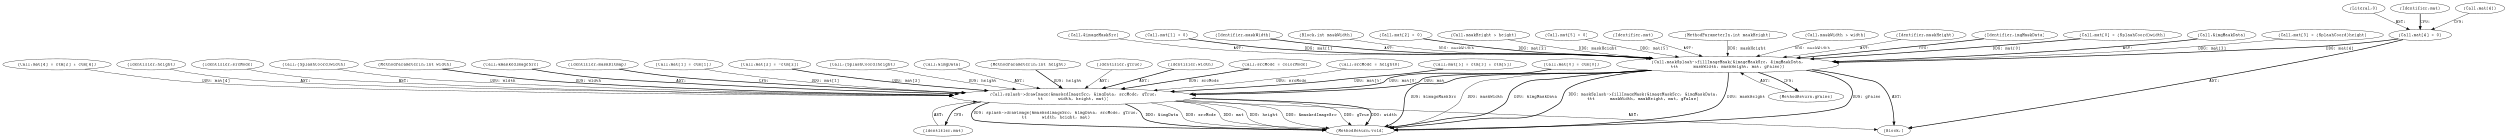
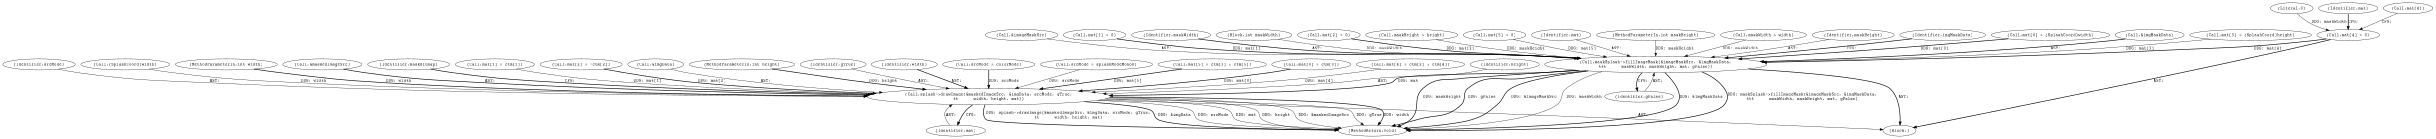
  digraph {
    fontname="Courier Prime"
    node [fontname="Courier Prime"]
    edge [fontname="Courier Prime" style=bold]
    n1 [label="(Call,mat[4] = 0)"]
    n2 [label="(Call,maskSplash->fillImageMask(&imageMaskSrc, &imgMaskData,\n\t\t\t      maskWidth, maskHeight, mat, gFalse))"]
    n3 [label="(Block,)"]
    n4 [label="(Call,splash->drawImage(&maskedImageSrc, &imgData, srcMode, gTrue,\n\t\t      width, height, mat))"]
    n5 [label="(MethodReturn,void)"]
-   n6 [label="(MethodReturn,gFalse)"]
+   n6 [label="(Identifier,gFalse)"]
    n7 [label="(Literal,0)"]
    n8 [label="(Identifier,mat)"]
    n9 [label="(Call,mat[0] = (SplashCoord)width)"]
    n10 [label="(Call,&imgMaskData)"]
    n11 [label="(Call,mat[3] = (SplashCoord)height)"]
    n12 [label="(Identifier,maskBitmap)"]
    n13 [label="(Call,mat[1] = ctm[1])"]
    n14 [label="(Call,&imageMaskSrc)"]
    n15 [label="(Call,mat[1] = 0)"]
    n16 [label="(Call,mat[2] = -ctm[2])"]
-   n17 [label="(Call,(SplashCoord)height)"]
    n18 [label="(Call,&imgData)"]
    n19 [label="(MethodParameterIn,int height)"]
    n20 [label="(Identifier,maskWidth)"]
    n21 [label="(Block,int maskWidth)"]
    n22 [label="(Identifier,gTrue)"]
    n23 [label="(Identifier,width)"]
    n24 [label="(Call,srcMode = colorMode)"]
    n25 [label="(Call,mat[2] = 0)"]
-   n26 [label="(Call,srcMode = height8)"]
+   n26 [label="(Call,srcMode = splashModeMono8)"]
    n27 [label="(Call,maskHeight > height)"]
    n28 [label="(Call,mat[5] = ctm[3] + ctm[5])"]
    n29 [label="(Call,mat[0] = ctm[0])"]
    n30 [label="(Call,mat[5] = 0)"]
    n31 [label="(Identifier,mat)"]
    n32 [label="(Call,mat[4] = ctm[2] + ctm[4])"]
    n33 [label="(MethodParameterIn,int maskHeight)"]
    n34 [label="(Call,maskWidth > width)"]
    n35 [label="(Identifier,height)"]
    n36 [label="(Identifier,mat)"]
    n37 [label="(Identifier,srcMode)"]
    n38 [label="(Call,mat[4])"]
    n39 [label="(Call,(SplashCoord)width)"]
    n40 [label="(Identifier,maskHeight)"]
    n41 [label="(MethodParameterIn,int width)"]
    n42 [label="(Call,&maskedImageSrc)"]
    n43 [label="(Identifier,imgMaskData)"]
    n1 -> n2 [label="DDG: mat[4]"]
    n1 -> n3 [label="AST: "]
    n2 -> n3 [label="AST: "]
    n2 -> n4 [label="DDG: mat"]
    n2 -> n5 [label="DDG: &imageMaskSrc"]
    n2 -> n5 [label="DDG: maskWidth" style=solid]
    n2 -> n5 [label="DDG: &imgMaskData"]
    n2 -> n5 [label="DDG: maskSplash->fillImageMask(&imageMaskSrc, &imgMaskData,\n\t\t\t      maskWidth, maskHeight, mat, gFalse)"]
    n2 -> n5 [label="DDG: maskHeight"]
    n2 -> n5 [label="DDG: gFalse"]
    n2 -> n6 [label="CFG: "]
    n4 -> n3 [label="AST: " style=solid]
    n4 -> n5 [label="DDG: &maskedImageSrc" style=solid]
    n4 -> n5 [label="DDG: gTrue" style=solid]
    n4 -> n5 [label="DDG: width"]
    n4 -> n5 [label="DDG: splash->drawImage(&maskedImageSrc, &imgData, srcMode, gTrue,\n\t\t      width, height, mat)"]
    n4 -> n5 [label="DDG: &imgData"]
    n4 -> n5 [label="DDG: srcMode" style=solid]
    n4 -> n5 [label="DDG: mat" style=solid]
    n4 -> n5 [label="DDG: height" style=solid]
    n4 -> n8 [label="CFG: "]
    n6 -> n2 [label="AST: " style=solid]
-   n7 -> n1 [label="AST: " style=solid]
+   n7 -> n1 [label="DDG: maskWidth" style=solid]
    n8 -> n4 [label="AST: " style=solid]
    n9 -> n2 [label="DDG: mat[0]"]
    n10 -> n2 [label="AST: "]
    n11 -> n2 [label="DDG: mat[3]" style=solid]
    n12 -> n4 [label="CFG: "]
    n13 -> n4 [label="DDG: mat[1]" style=solid]
    n14 -> n2 [label="AST: " style=solid]
    n15 -> n2 [label="DDG: mat[1]"]
    n16 -> n4 [label="DDG: mat[2]"]
-   n17 -> n4 [label="DDG: height" style=solid]
    n18 -> n4 [label="AST: " style=solid]
    n19 -> n4 [label="DDG: height"]
    n20 -> n2 [label="AST: "]
    n21 -> n2 [label="DDG: maskWidth" style=solid]
    n22 -> n4 [label="AST: " style=solid]
    n23 -> n4 [label="AST: "]
    n24 -> n4 [label="DDG: srcMode"]
    n25 -> n2 [label="DDG: mat[2]"]
    n26 -> n4 [label="DDG: srcMode" style=solid]
    n27 -> n2 [label="DDG: maskHeight" style=solid]
    n28 -> n4 [label="DDG: mat[5]"]
    n29 -> n4 [label="DDG: mat[0]"]
    n30 -> n2 [label="DDG: mat[5]" style=solid]
    n31 -> n2 [label="AST: " style=solid]
    n32 -> n4 [label="DDG: mat[4]" style=solid]
    n33 -> n2 [label="DDG: maskHeight" style=solid]
    n34 -> n2 [label="DDG: maskWidth" style=solid]
    n35 -> n4 [label="AST: " style=solid]
    n36 -> n1 [label="CFG: "]
    n37 -> n4 [label="AST: " style=solid]
    n38 -> n1 [label="CFG: " style=solid]
    n39 -> n4 [label="DDG: width" style=solid]
    n40 -> n2 [label="AST: " style=solid]
    n41 -> n4 [label="DDG: width"]
    n42 -> n4 [label="AST: "]
    n43 -> n2 [label="CFG: "]
  }
